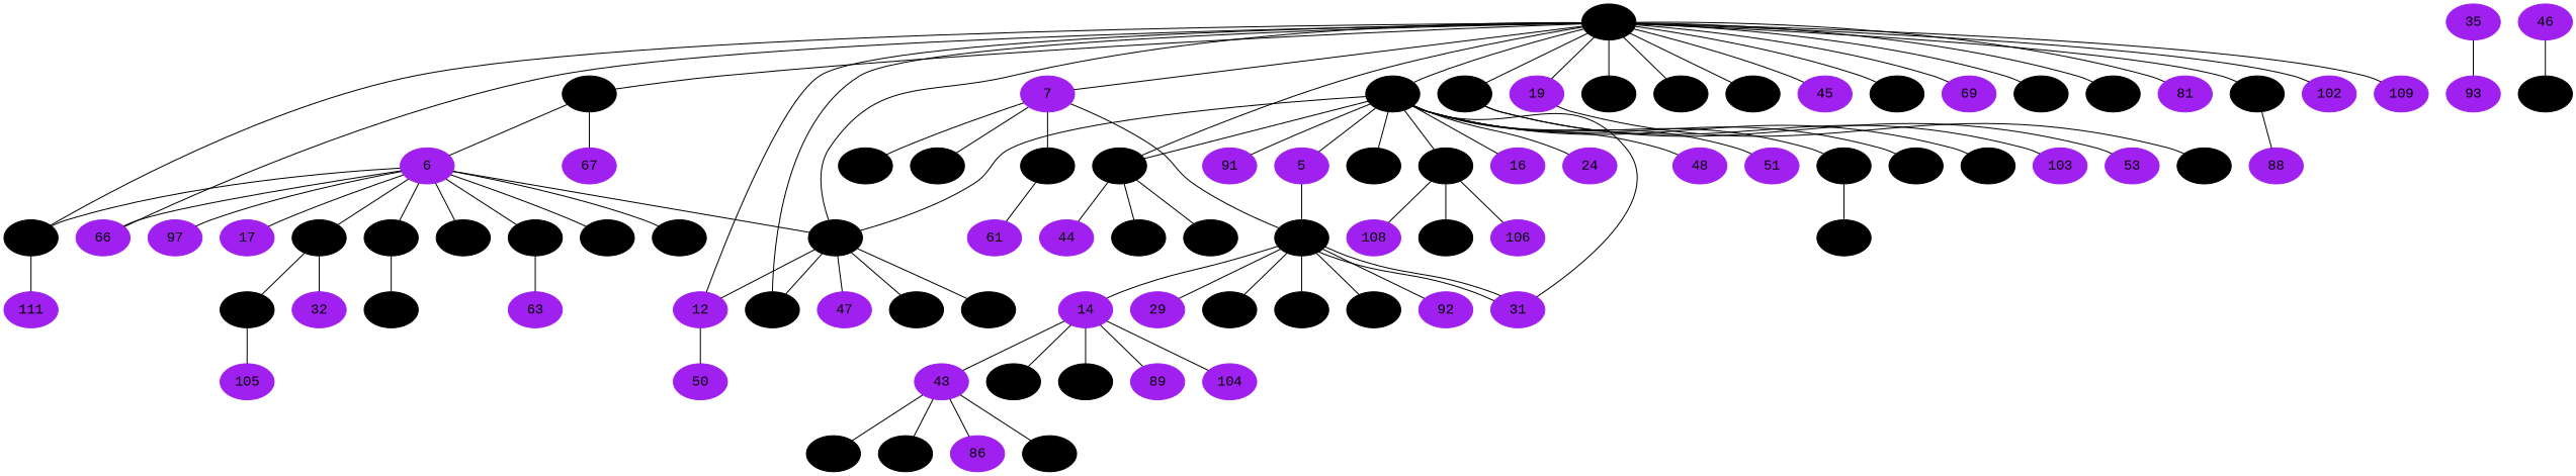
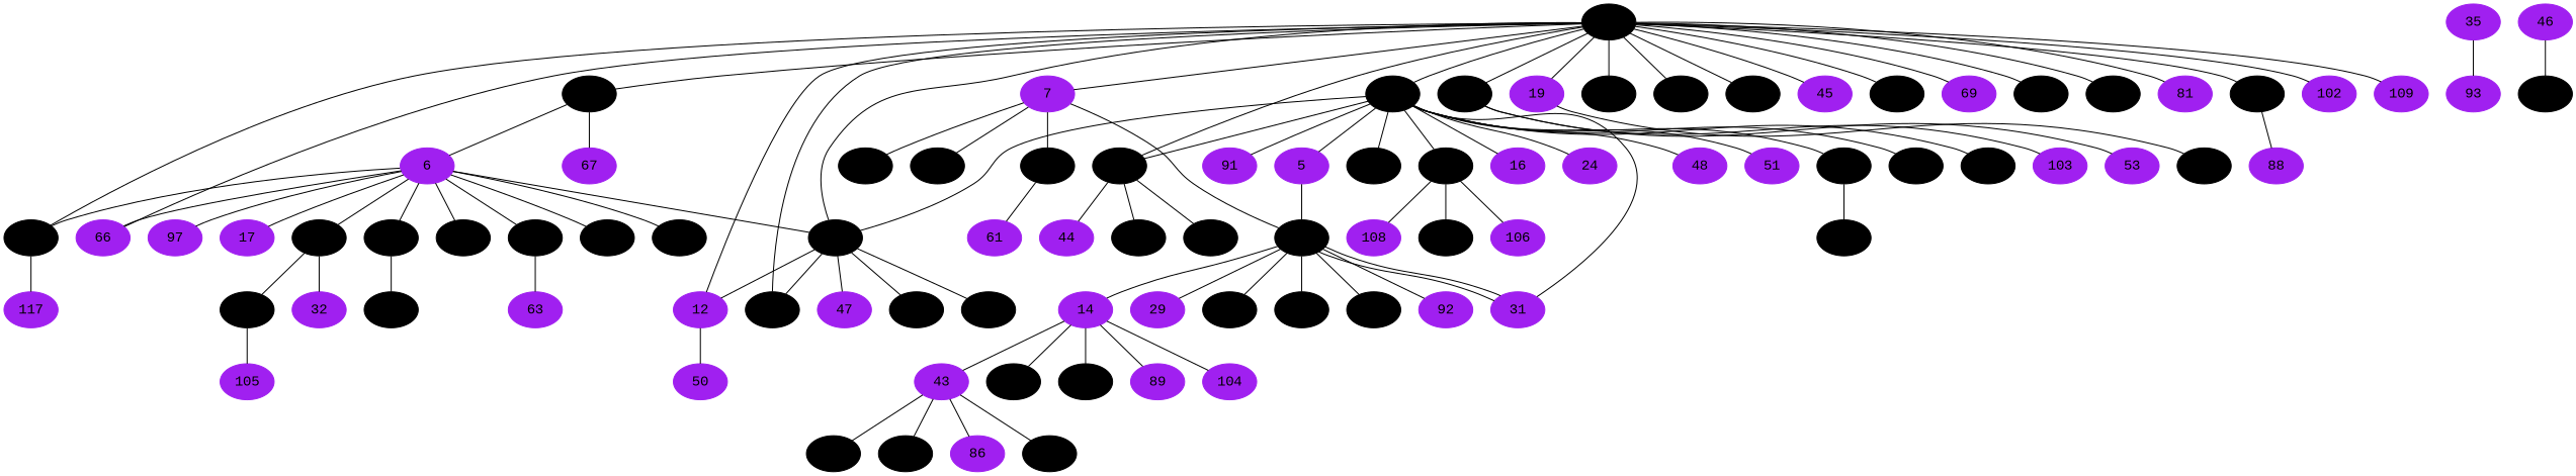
  graph {
    fontname="Liberation Mono"
    node [color=black fontname="Liberation Mono" style=filled]
    edge [fontname="Liberation Mono"]
    1 [super="+34"]
    2 [super="+99"]
    3 [super="+49"]
    4 [super="+9"]
    7 [color=purple super="+100"]
    10 [super="+82"]
    11 [super="+78"]
    12 [color=purple super="+26"]
    19 [color=purple]
    21
    23
    27
    41
    45 [color=purple]
    65
    66 [color=purple]
    69 [color=purple]
    71
    75
    76
    81 [color=purple]
    84
    102 [color=purple]
    109 [color=purple]
    5 [color=purple]
    15
    16 [color=purple]
    22 [super="+40"]
    24 [color=purple]
    31 [color=purple super="+74"]
    48 [color=purple]
    51 [color=purple]
    56
    60
    79 [super="+85"]
    91 [color=purple]
    6 [color=purple super="+96"]
    67 [color=purple]
    18
    44 [color=purple]
    54
    8 [super="+13"]
    20 [super="+80"]
    36 [super="+37"]
    107
    53 [color=purple]
    103 [color=purple]
    33
    47 [color=purple super="+83"]
    68
    50 [color=purple]
    42 [super="+110"]
-   111 [color=purple]
+   111 [color=purple label=117]
    88 [color=purple]
    77
    90
    106 [color=purple]
    108 [color=purple]
    17 [color=purple]
    25
    28 [super="+39"]
    30
    55
    59
    94
    97 [color=purple]
    14 [color=purple super="+112"]
    29 [color=purple]
    38
    72
    73
    92 [color=purple]
    63 [color=purple]
    32 [color=purple]
    57
    35 [color=purple]
    93 [color=purple super="+101"]
    62
    61 [color=purple]
    43 [color=purple super="+87"]
    52
    64
    89 [color=purple]
    104 [color=purple]
    46 [color=purple super="+98"]
    113
    58
    70
    86 [color=purple]
    95
    105 [color=purple]
    1 -- 2
    1 -- 3
    1 -- 4
    1 -- 7
    1 -- 10
    1 -- 11
    1 -- 12
    1 -- 19
    1 -- 21
    1 -- 23
    1 -- 27
    1 -- 41
    1 -- 45
    1 -- 65
    1 -- 66
    1 -- 69
    1 -- 71
    1 -- 75
    1 -- 76
    1 -- 81
    1 -- 84
    1 -- 102
    1 -- 109
    2 -- 4
    2 -- 11
    2 -- 5
    2 -- 15
    2 -- 16
    2 -- 22
    2 -- 24
    2 -- 31
    2 -- 48
    2 -- 51
    2 -- 56
    2 -- 60
    2 -- 79
    2 -- 91
    3 -- 6
    3 -- 67
    4 -- 18
    4 -- 44
    4 -- 54
    7 -- 8
    7 -- 20
    7 -- 36
    7 -- 107
    10 -- 53
    10 -- 103
    11 -- 12
    11 -- 21
    11 -- 33
    11 -- 47
    11 -- 68
    12 -- 50
    19 -- 42
    76 -- 111
    84 -- 88
    5 -- 8
    22 -- 77
    79 -- 90
    79 -- 106
    79 -- 108
    6 -- 11
    6 -- 66
    6 -- 76
    6 -- 17
    6 -- 25
    6 -- 28
    6 -- 30
    6 -- 55
    6 -- 59
    6 -- 94
    6 -- 97
    8 -- 31
    8 -- 31
    8 -- 14
    8 -- 29
    8 -- 38
    8 -- 72
    8 -- 73
    8 -- 92
    20 -- 61
    25 -- 63
    28 -- 32
    28 -- 57
    55 -- 62
    14 -- 43
    14 -- 52
    14 -- 64
    14 -- 89
    14 -- 104
    57 -- 105
    35 -- 93
    43 -- 58
    43 -- 70
    43 -- 86
    43 -- 95
    46 -- 113
  }
